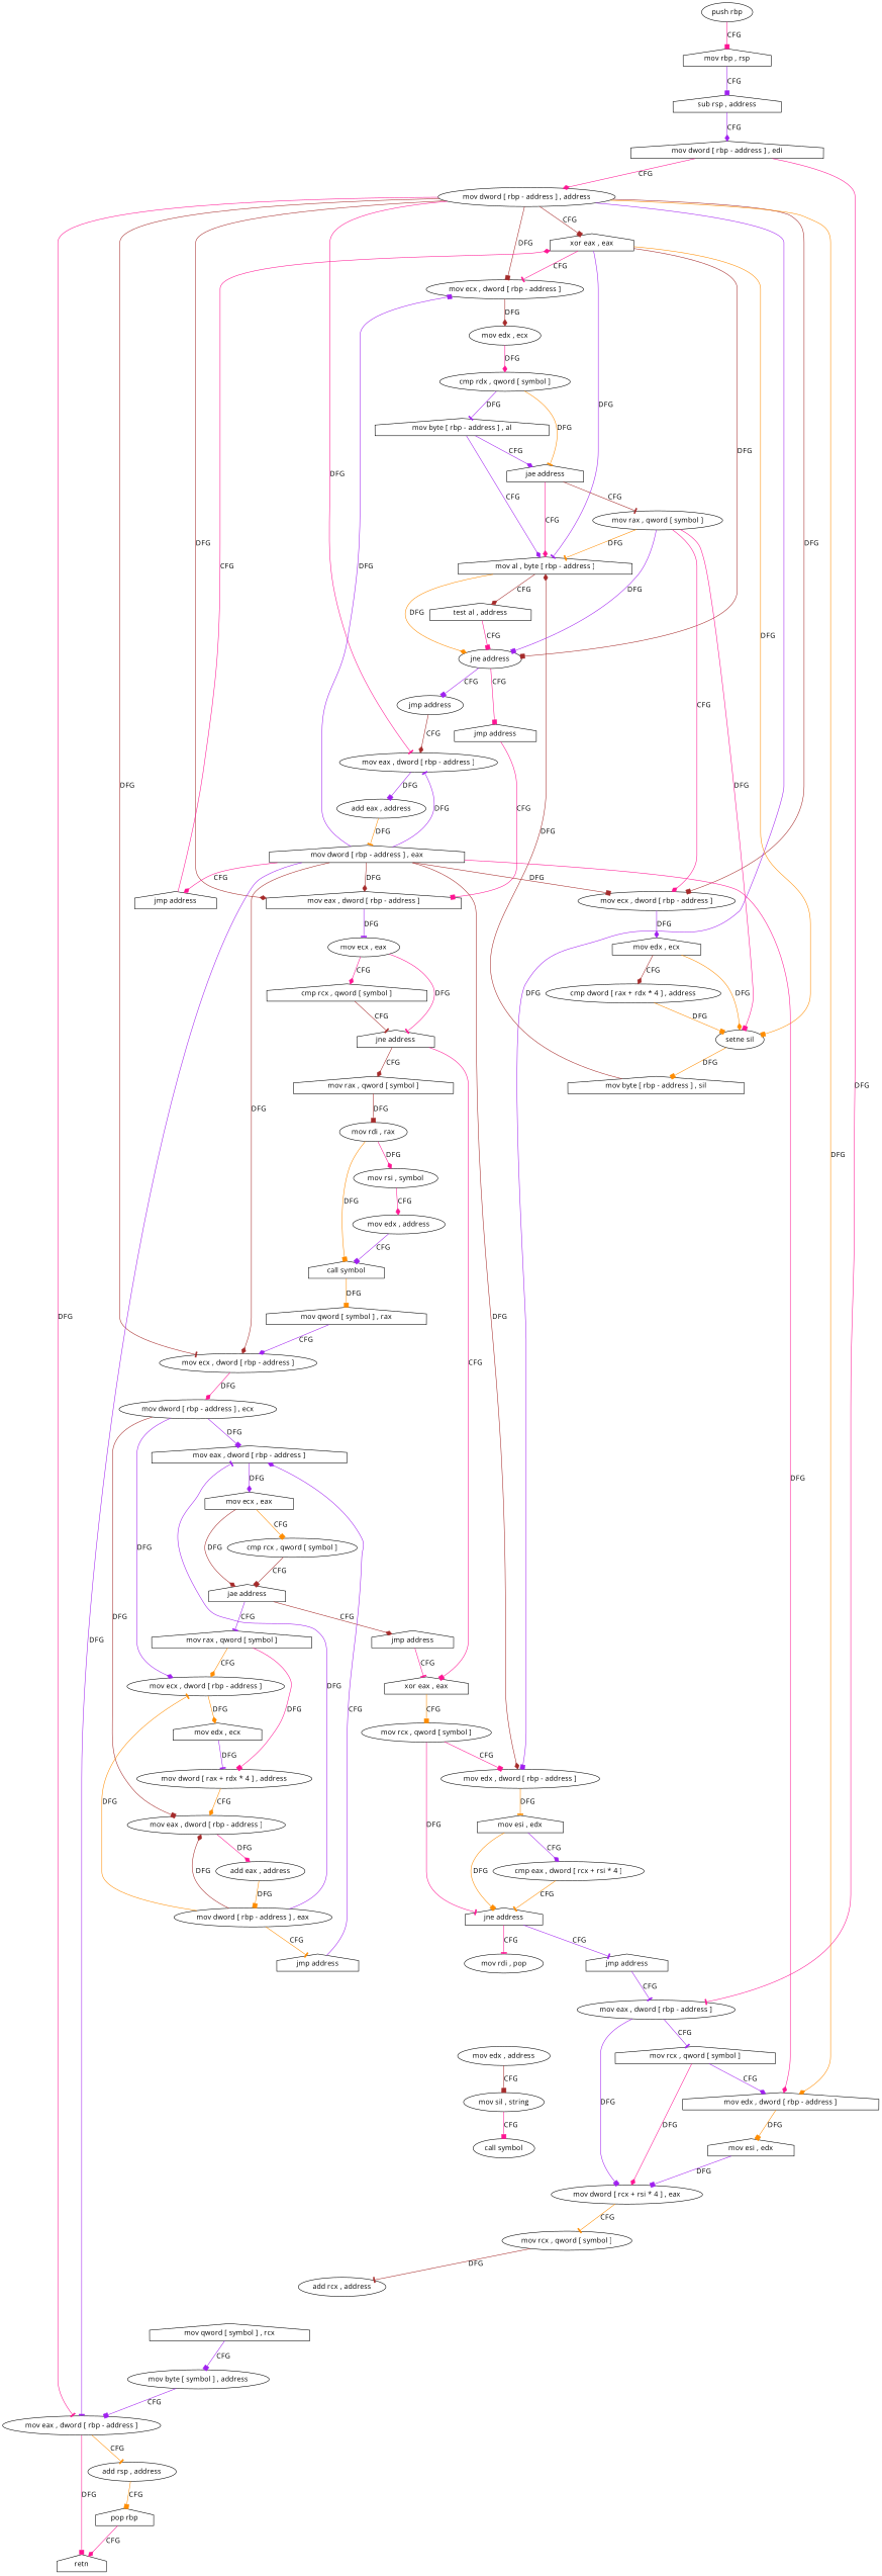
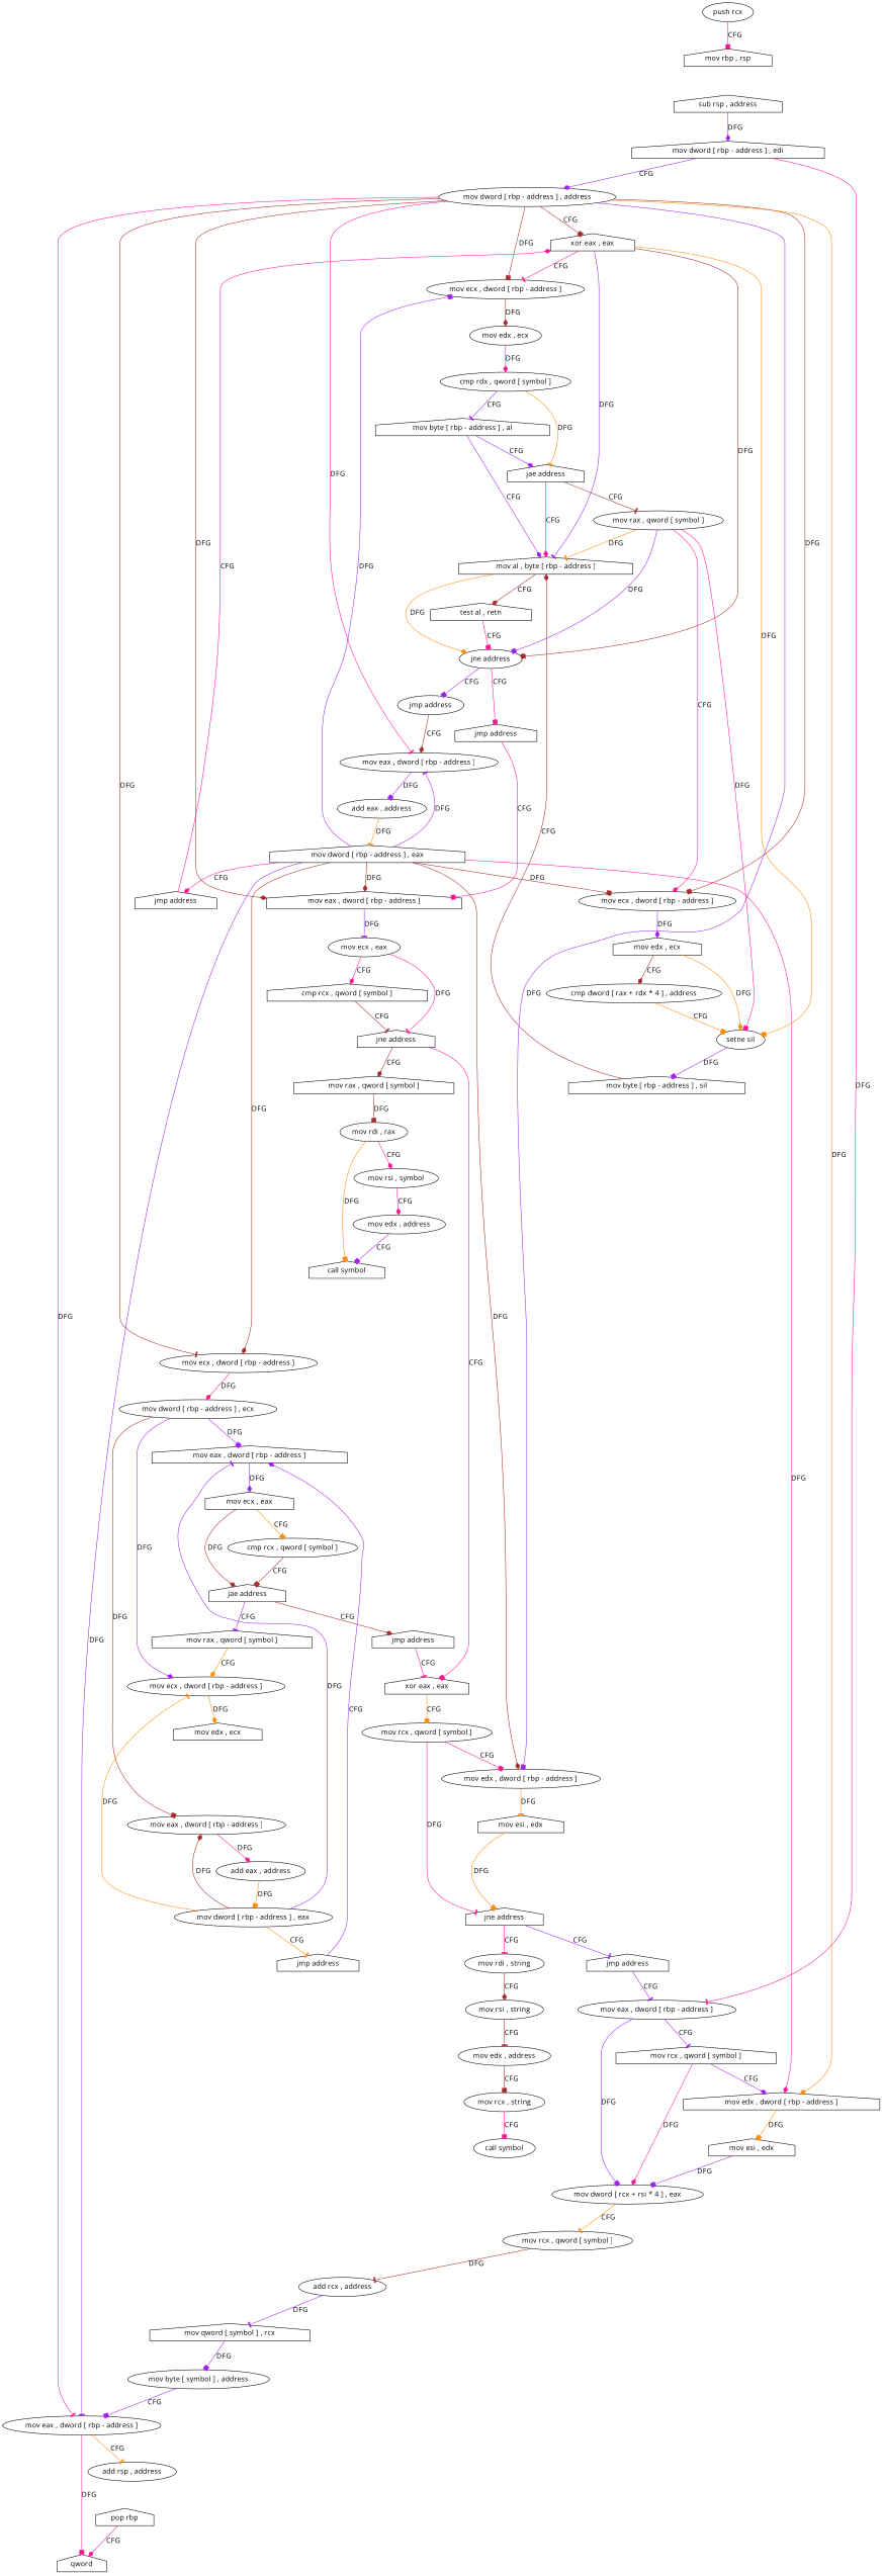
  digraph {
    fontname="Open Sans"
    node [fontname="Open Sans" shape=ellipse]
    edge [arrowhead=diamond color=purple fontname="Open Sans"]
-   n1 [label="push rbp"]
+   n1 [label="push rcx"]
    n2 [label="mov rbp , rsp" shape=house]
    n3 [label="sub rsp , address" shape=house]
    n4 [label="mov dword [ rbp - address ] , edi" shape=house]
    n5 [label="mov dword [ rbp - address ] , address"]
    n6 [label="mov eax , dword [ rbp - address ]"]
    n7 [label="xor eax , eax" shape=house]
    n8 [label="mov ecx , dword [ rbp - address ]"]
    n9 [label="mov eax , dword [ rbp - address ]"]
    n10 [label="mov eax , dword [ rbp - address ]" shape=house]
    n11 [label="mov ecx , dword [ rbp - address ]"]
    n12 [label="mov edx , dword [ rbp - address ]"]
    n13 [label="mov ecx , dword [ rbp - address ]"]
    n14 [label="mov edx , dword [ rbp - address ]" shape=house]
    n15 [label="mov eax , dword [ rbp - address ]"]
    n16 [label="mov rcx , qword [ symbol ]" shape=house]
    n17 [label="mov dword [ rcx + rsi * 4 ] , eax"]
    n18 [label="mov al , byte [ rbp - address ]" shape=house]
    n19 [label="jne address"]
    n20 [label="setne sil"]
    n21 [label="mov edx , ecx" shape=house]
    n22 [label="add eax , address"]
    n23 [label="mov ecx , eax"]
    n24 [label="mov edx , ecx"]
    n25 [label="mov esi , edx" shape=house]
    n26 [label="mov dword [ rbp - address ] , ecx"]
    n27 [label="mov esi , edx" shape=house]
    n28 [label="add rsp , address"]
-   n29 [label=retn shape=house]
-   n30 [label="test al , address" shape=house]
+   n29 [label=qword shape=house]
+   n30 [label="test al , retn" shape=house]
    n31 [label="jmp address"]
    n32 [label="jmp address" shape=house]
    n33 [label="mov byte [ rbp - address ] , sil" shape=house]
    n34 [label="mov rax , qword [ symbol ]"]
    n35 [label="cmp dword [ rax + rdx * 4 ] , address"]
    n36 [label="mov dword [ rbp - address ] , eax" shape=house]
    n37 [label="cmp rcx , qword [ symbol ]" shape=house]
    n38 [label="jne address" shape=house]
    n39 [label="jmp address" shape=house]
    n40 [label="xor eax , eax" shape=house]
    n41 [label="mov rax , qword [ symbol ]" shape=house]
    n42 [label="mov rcx , qword [ symbol ]"]
    n43 [label="mov rdi , rax"]
    n44 [label="jne address" shape=house]
    n45 [label="mov rsi , symbol"]
    n46 [label="call symbol" shape=house]
    n47 [label="cmp rdx , qword [ symbol ]"]
    n48 [label="mov byte [ rbp - address ] , al" shape=house]
    n49 [label="jae address" shape=house]
-   n50 [label="mov rdi , pop"]
+   n50 [label="mov rdi , string"]
    n51 [label="jmp address" shape=house]
-   n52 [label="cmp eax , dword [ rcx + rsi * 4 ]"]
+   n53 [label="mov rsi , string"]
    n54 [label="mov edx , address"]
    n55 [label="mov edx , address"]
-   n56 [label="mov qword [ symbol ] , rax" shape=house]
    n57 [label="mov eax , dword [ rbp - address ]" shape=house]
    n58 [label="mov ecx , dword [ rbp - address ]"]
    n59 [label="mov eax , dword [ rbp - address ]"]
    n60 [label="mov ecx , eax" shape=house]
    n61 [label="mov edx , ecx" shape=house]
    n62 [label="add eax , address"]
    n63 [label="cmp rcx , qword [ symbol ]"]
    n64 [label="jae address" shape=house]
-   n65 [label="mov sil , string"]
+   n65 [label="mov rcx , string"]
    n66 [label="call symbol"]
    n67 [label="mov rcx , qword [ symbol ]"]
    n68 [label="jmp address" shape=house]
    n69 [label="mov rax , qword [ symbol ]" shape=house]
-   n70 [label="mov dword [ rax + rdx * 4 ] , address"]
    n71 [label="mov dword [ rbp - address ] , eax"]
    n72 [label="jmp address" shape=house]
    n73 [label="add rcx , address"]
    n74 [label="mov qword [ symbol ] , rcx" shape=house]
    n75 [label="mov byte [ symbol ] , address"]
    n76 [label="pop rbp" shape=house]
    n1 -> n2 [arrowhead=box color=deeppink label=CFG]
-   n2 -> n3 [arrowhead=box label=CFG]
-   n3 -> n4 [label=CFG]
-   n4 -> n5 [color=deeppink label=CFG]
+   n3 -> n4 [label=DFG]
+   n4 -> n5 [label=CFG]
    n4 -> n6 [arrowhead=tee color=deeppink label=DFG]
    n5 -> n7 [arrowhead=box color=brown label=CFG]
    n5 -> n8 [arrowhead=box color=brown label=DFG]
    n5 -> n9 [arrowhead=tee color=deeppink label=DFG]
    n5 -> n10 [color=brown label=DFG]
    n5 -> n11 [arrowhead=box color=brown label=DFG]
    n5 -> n12 [arrowhead=box label=DFG]
    n5 -> n13 [arrowhead=tee color=brown label=DFG]
    n5 -> n14 [color=darkorange label=DFG]
    n5 -> n15 [arrowhead=tee color=deeppink label=DFG]
    n6 -> n16 [arrowhead=tee label=CFG]
    n6 -> n17 [arrowhead=box label=DFG]
    n7 -> n11 [arrowhead=tee color=deeppink label=CFG]
    n7 -> n18 [arrowhead=tee label=DFG]
    n7 -> n19 [arrowhead=box color=brown label=DFG]
    n7 -> n20 [arrowhead=box color=darkorange label=DFG]
    n8 -> n21 [label=DFG]
    n9 -> n22 [arrowhead=box label=DFG]
    n10 -> n23 [arrowhead=tee label=DFG]
    n11 -> n24 [color=brown label=DFG]
    n12 -> n25 [arrowhead=tee color=darkorange label=DFG]
    n13 -> n26 [color=deeppink label=DFG]
    n14 -> n27 [arrowhead=box color=darkorange label=DFG]
    n15 -> n28 [arrowhead=tee color=darkorange label=CFG]
    n15 -> n29 [arrowhead=box color=deeppink label=DFG]
    n16 -> n14 [label=CFG]
    n16 -> n17 [color=deeppink label=DFG]
    n17 -> n67 [arrowhead=tee color=darkorange label=CFG]
    n18 -> n19 [color=darkorange label=DFG]
    n18 -> n30 [color=brown label=CFG]
    n19 -> n31 [arrowhead=box label=CFG]
    n19 -> n32 [arrowhead=box color=deeppink label=CFG]
-   n20 -> n33 [arrowhead=box color=darkorange label=DFG]
+   n20 -> n33 [arrowhead=box label=DFG]
    n21 -> n20 [color=darkorange label=DFG]
    n21 -> n35 [color=brown label=CFG]
    n22 -> n36 [arrowhead=tee color=darkorange label=DFG]
    n23 -> n37 [color=deeppink label=CFG]
    n23 -> n38 [arrowhead=tee color=deeppink label=DFG]
    n24 -> n47 [color=deeppink label=DFG]
    n25 -> n44 [arrowhead=box color=darkorange label=DFG]
-   n25 -> n52 [label=CFG]
    n26 -> n57 [arrowhead=box label=DFG]
    n26 -> n58 [label=DFG]
    n26 -> n59 [arrowhead=box color=brown label=DFG]
    n27 -> n17 [arrowhead=box label=DFG]
-   n28 -> n76 [arrowhead=box color=darkorange label=CFG]
    n30 -> n19 [arrowhead=box color=deeppink label=CFG]
    n31 -> n9 [color=brown label=CFG]
    n32 -> n10 [arrowhead=box color=deeppink label=CFG]
-   n33 -> n18 [color=brown label=DFG]
+   n33 -> n18 [color=brown label=CFG]
    n34 -> n8 [color=deeppink label=CFG]
    n34 -> n18 [arrowhead=tee color=darkorange label=DFG]
    n34 -> n19 [arrowhead=box label=DFG]
    n34 -> n20 [arrowhead=box color=deeppink label=DFG]
-   n35 -> n20 [arrowhead=box color=darkorange label=DFG]
+   n35 -> n20 [arrowhead=box color=darkorange label=CFG]
    n36 -> n8 [arrowhead=box color=brown label=DFG]
    n36 -> n9 [arrowhead=tee label=DFG]
    n36 -> n10 [color=brown label=DFG]
    n36 -> n11 [arrowhead=box label=DFG]
    n36 -> n12 [color=brown label=DFG]
    n36 -> n13 [color=brown label=DFG]
    n36 -> n14 [color=deeppink label=DFG]
    n36 -> n15 [arrowhead=tee label=DFG]
    n36 -> n39 [color=deeppink label=CFG]
    n37 -> n38 [arrowhead=tee color=brown label=CFG]
    n38 -> n40 [arrowhead=box color=deeppink label=CFG]
    n38 -> n41 [color=brown label=CFG]
    n39 -> n7 [color=deeppink label=CFG]
    n40 -> n42 [arrowhead=box color=darkorange label=CFG]
    n41 -> n43 [arrowhead=box color=brown label=DFG]
    n42 -> n12 [arrowhead=box color=deeppink label=CFG]
    n42 -> n44 [arrowhead=tee color=deeppink label=DFG]
-   n43 -> n45 [color=deeppink label=DFG]
+   n43 -> n45 [color=deeppink label=CFG]
    n43 -> n46 [arrowhead=box color=darkorange label=DFG]
    n44 -> n50 [arrowhead=tee color=deeppink label=CFG]
    n44 -> n51 [arrowhead=tee label=CFG]
    n45 -> n55 [color=deeppink label=CFG]
-   n46 -> n56 [arrowhead=box color=darkorange label=DFG]
-   n47 -> n48 [arrowhead=tee label=DFG]
+   n47 -> n48 [arrowhead=tee label=CFG]
    n47 -> n49 [arrowhead=tee color=darkorange label=DFG]
    n48 -> n18 [label=CFG]
    n48 -> n49 [label=CFG]
    n49 -> n18 [color=deeppink label=CFG]
    n49 -> n34 [arrowhead=tee color=brown label=CFG]
+   n50 -> n53 [color=brown label=CFG]
    n51 -> n6 [arrowhead=tee label=CFG]
-   n52 -> n44 [arrowhead=tee color=darkorange label=CFG]
+   n53 -> n54 [arrowhead=tee color=brown label=CFG]
    n54 -> n65 [arrowhead=box color=brown label=CFG]
    n55 -> n46 [arrowhead=box label=CFG]
-   n56 -> n13 [label=CFG]
    n57 -> n60 [label=DFG]
    n58 -> n61 [color=darkorange label=DFG]
    n59 -> n62 [color=deeppink label=DFG]
    n60 -> n63 [arrowhead=box color=darkorange label=CFG]
    n60 -> n64 [color=brown label=DFG]
-   n61 -> n70 [arrowhead=tee label=DFG]
    n62 -> n71 [arrowhead=box color=darkorange label=DFG]
    n63 -> n64 [arrowhead=box color=brown label=CFG]
    n64 -> n68 [color=brown label=CFG]
    n64 -> n69 [arrowhead=tee label=CFG]
    n65 -> n66 [arrowhead=box color=deeppink label=CFG]
    n67 -> n73 [arrowhead=tee color=brown label=DFG]
    n68 -> n40 [arrowhead=tee color=deeppink label=CFG]
    n69 -> n58 [color=darkorange label=CFG]
-   n69 -> n70 [arrowhead=box color=deeppink label=DFG]
-   n70 -> n59 [color=darkorange label=CFG]
    n71 -> n57 [arrowhead=tee label=DFG]
    n71 -> n58 [arrowhead=tee color=darkorange label=DFG]
    n71 -> n59 [color=brown label=DFG]
    n71 -> n72 [arrowhead=tee color=darkorange label=CFG]
    n72 -> n57 [label=CFG]
-   n74 -> n75 [arrowhead=box label=CFG]
+   n73 -> n74 [arrowhead=tee label=DFG]
+   n74 -> n75 [arrowhead=box label=DFG]
    n75 -> n15 [arrowhead=box label=CFG]
    n76 -> n29 [color=deeppink label=CFG]
  }
